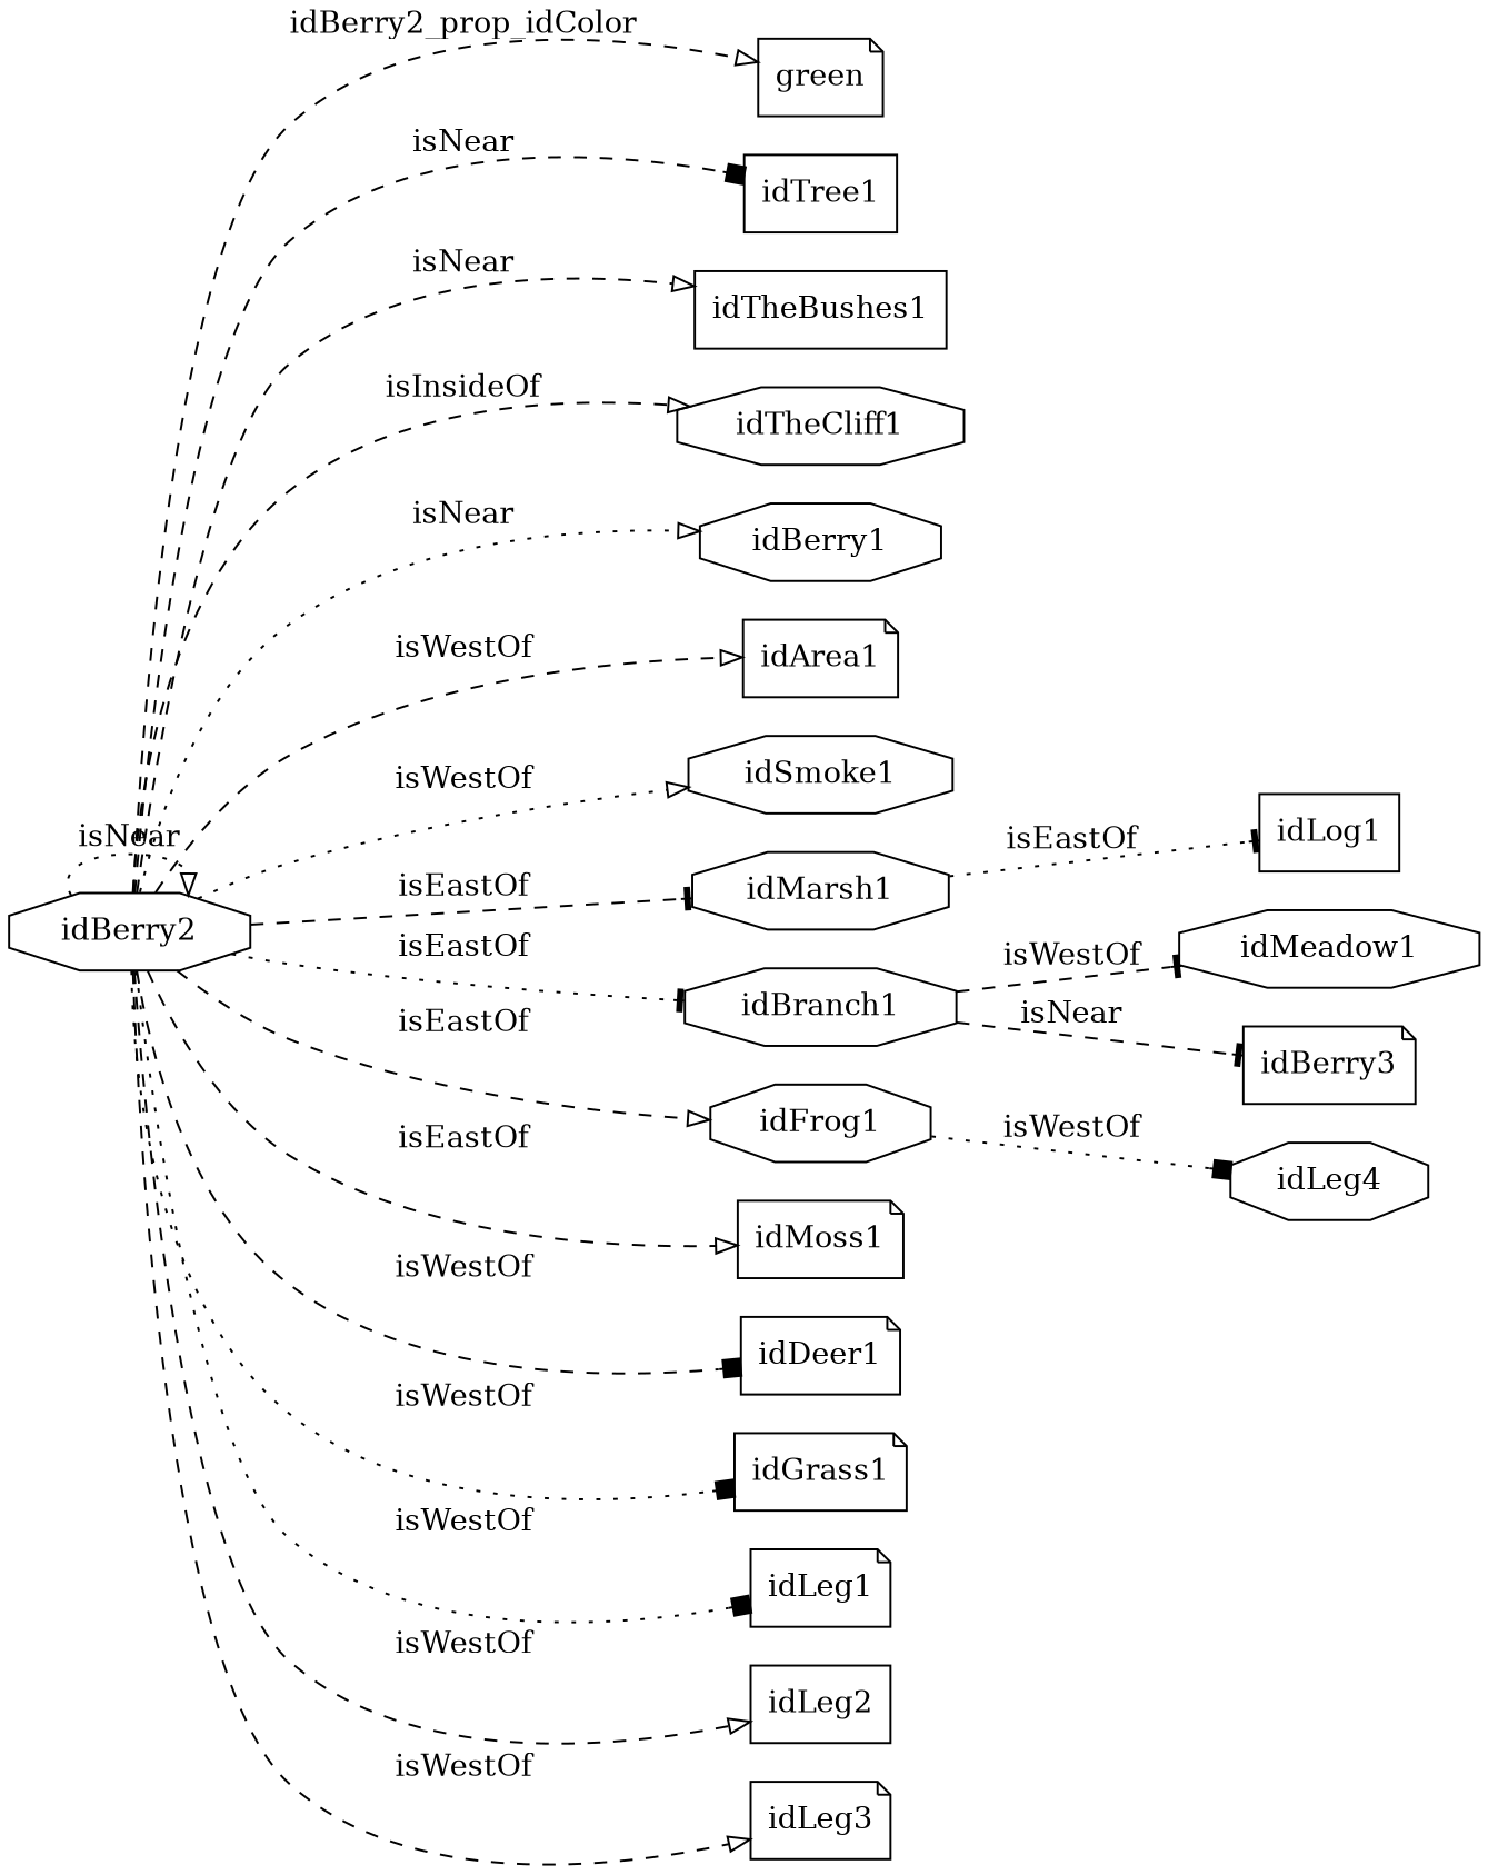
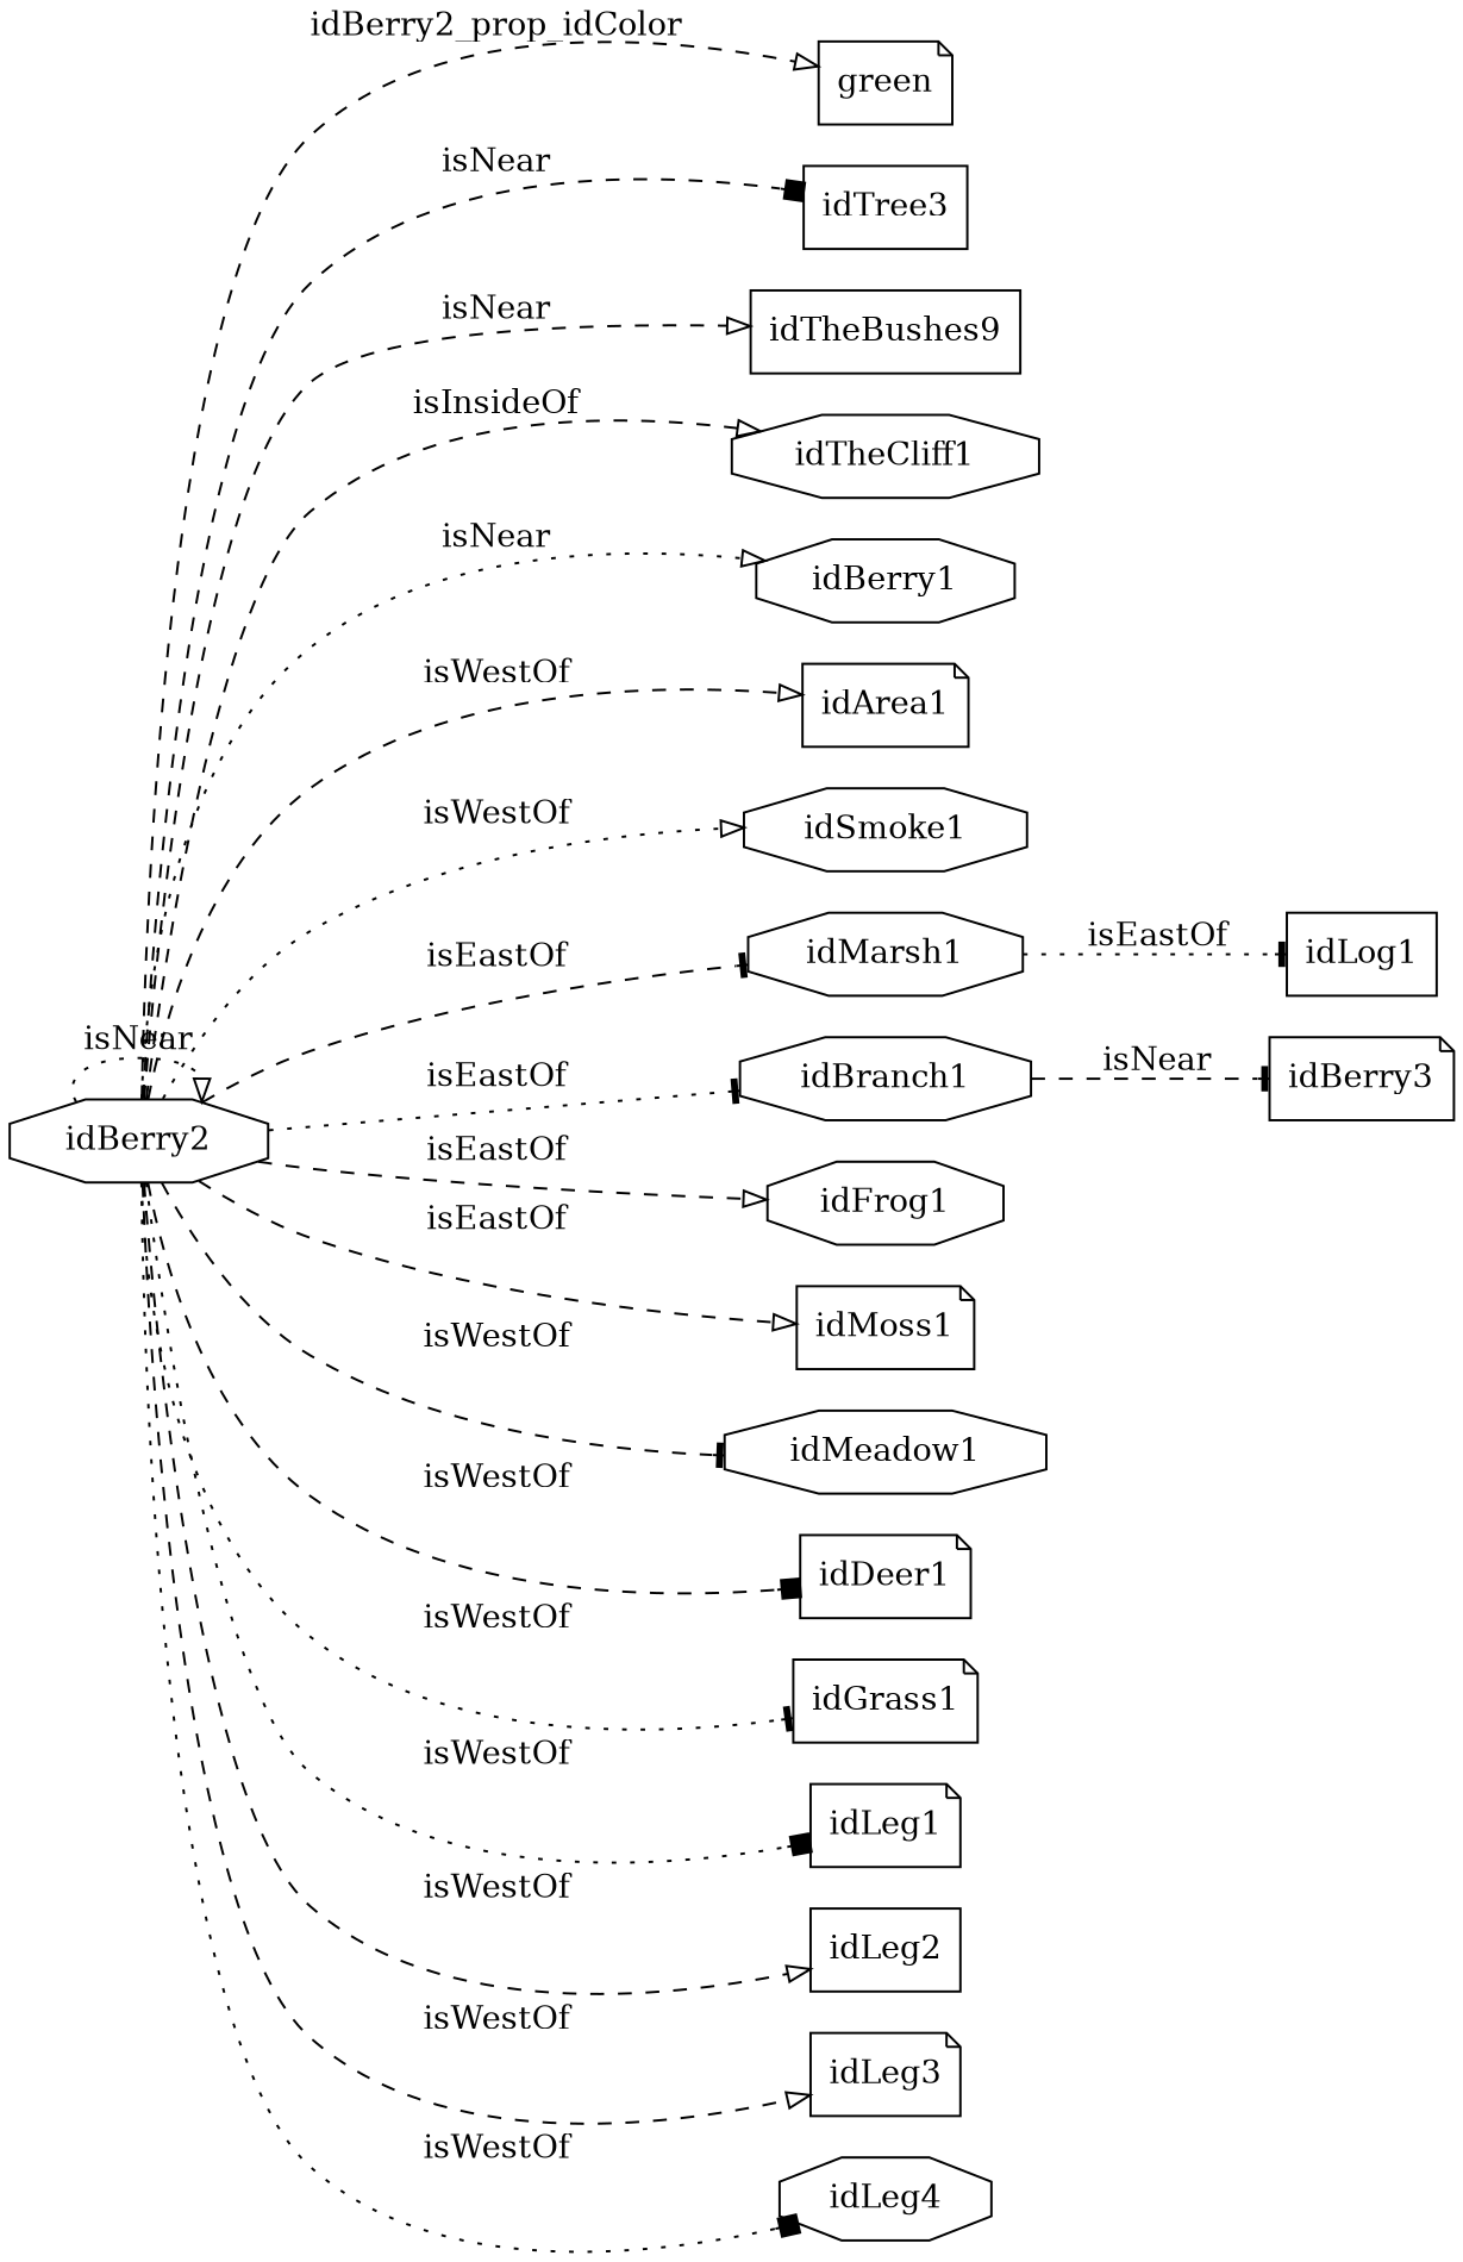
  digraph {
    rankdir=LR
    node [node_type=entity_node shape=octagon]
    edge [arrowhead=onormal edge_type=relationship style=dashed]
    idBerry2
    green [node_type=property_node shape=note]
-   idTree1 [shape=box]
-   idTheBushes1 [shape=box]
+   idTree1 [shape=box label=idTree3]
+   idTheBushes1 [shape=box label=idTheBushes9]
    idTheCliff1
    idBerry1
    idArea1 [shape=note]
    idSmoke1
    idMarsh1
    idBranch1
    idFrog1
    idMoss1 [shape=note]
    idMeadow1
    idDeer1 [shape=note]
    idGrass1 [shape=note]
    idLeg1 [shape=note]
    idLeg2 [shape=box]
    idLeg3 [shape=note]
    idLeg4
    idBerry3 [shape=note]
    idLog1 [shape=box]
    idBerry2 -> idBerry2 [label=isNear style=dotted]
    idBerry2 -> green [edge_type=property label=idBerry2_prop_idColor]
    idBerry2 -> idTree1 [arrowhead=box label=isNear]
    idBerry2 -> idTheBushes1 [label=isNear]
    idBerry2 -> idTheCliff1 [label=isInsideOf]
    idBerry2 -> idBerry1 [label=isNear style=dotted]
    idBerry2 -> idArea1 [label=isWestOf]
    idBerry2 -> idSmoke1 [label=isWestOf style=dotted]
    idBerry2 -> idMarsh1 [arrowhead=tee label=isEastOf]
    idBerry2 -> idBranch1 [arrowhead=tee label=isEastOf style=dotted]
    idBerry2 -> idFrog1 [label=isEastOf]
    idBerry2 -> idMoss1 [label=isEastOf]
-   idBranch1 -> idMeadow1 [arrowhead=tee label=isWestOf]
+   idBerry2 -> idMeadow1 [arrowhead=tee label=isWestOf]
    idBerry2 -> idDeer1 [arrowhead=box label=isWestOf]
-   idBerry2 -> idGrass1 [arrowhead=box label=isWestOf style=dotted]
+   idBerry2 -> idGrass1 [arrowhead=tee label=isWestOf style=dotted]
    idBerry2 -> idLeg1 [arrowhead=box label=isWestOf style=dotted]
    idBerry2 -> idLeg2 [label=isWestOf]
    idBerry2 -> idLeg3 [label=isWestOf]
-   idFrog1 -> idLeg4 [arrowhead=box label=isWestOf style=dotted]
+   idBerry2 -> idLeg4 [arrowhead=box label=isWestOf style=dotted]
    idMarsh1 -> idLog1 [arrowhead=tee label=isEastOf style=dotted]
    idBranch1 -> idBerry3 [arrowhead=tee label=isNear]
  }
